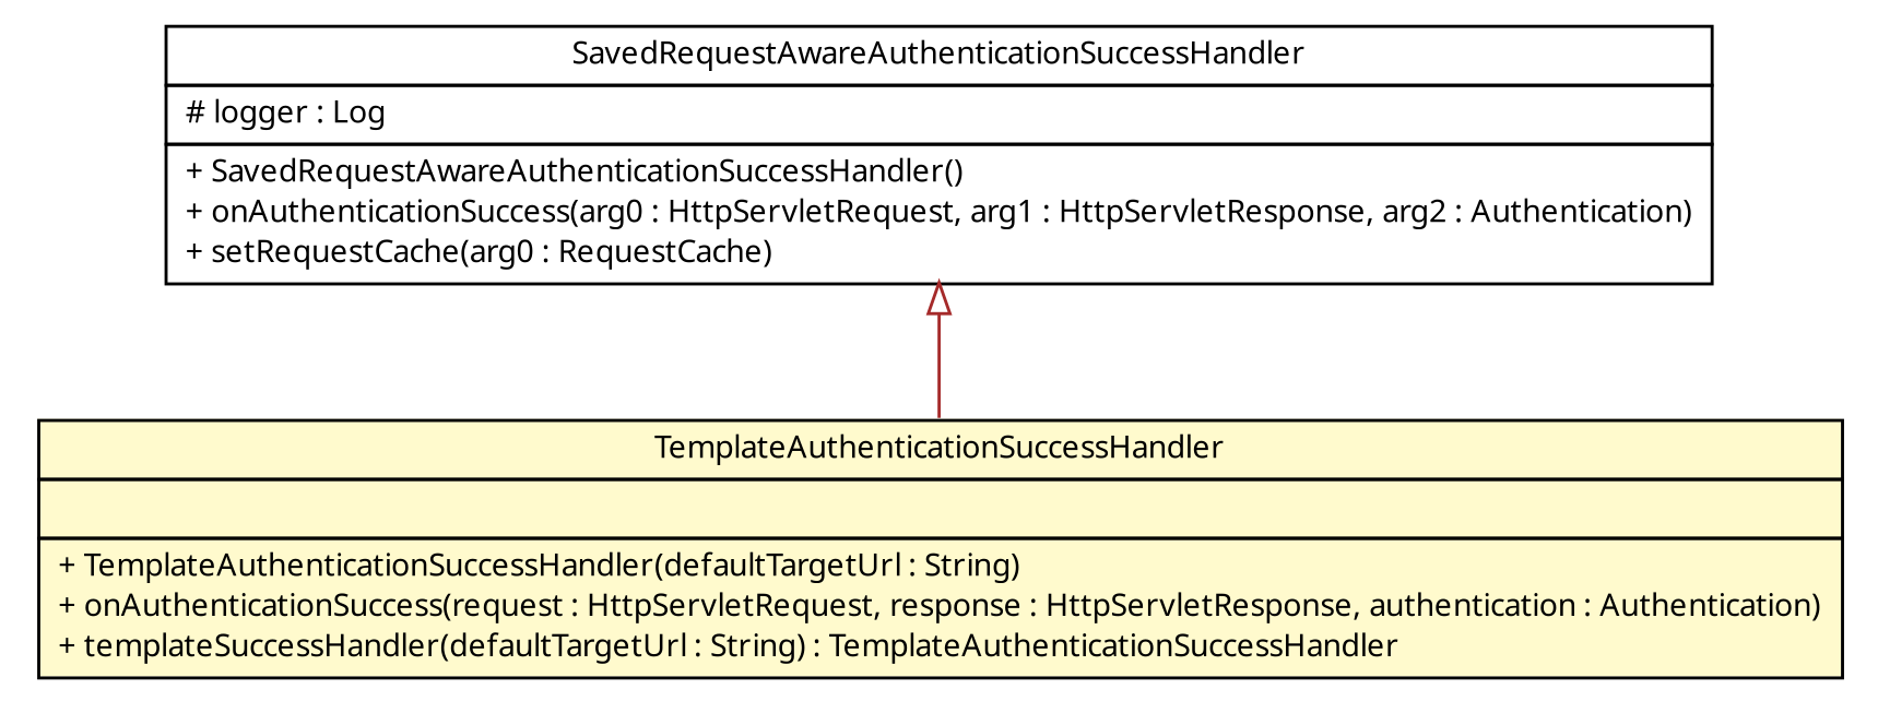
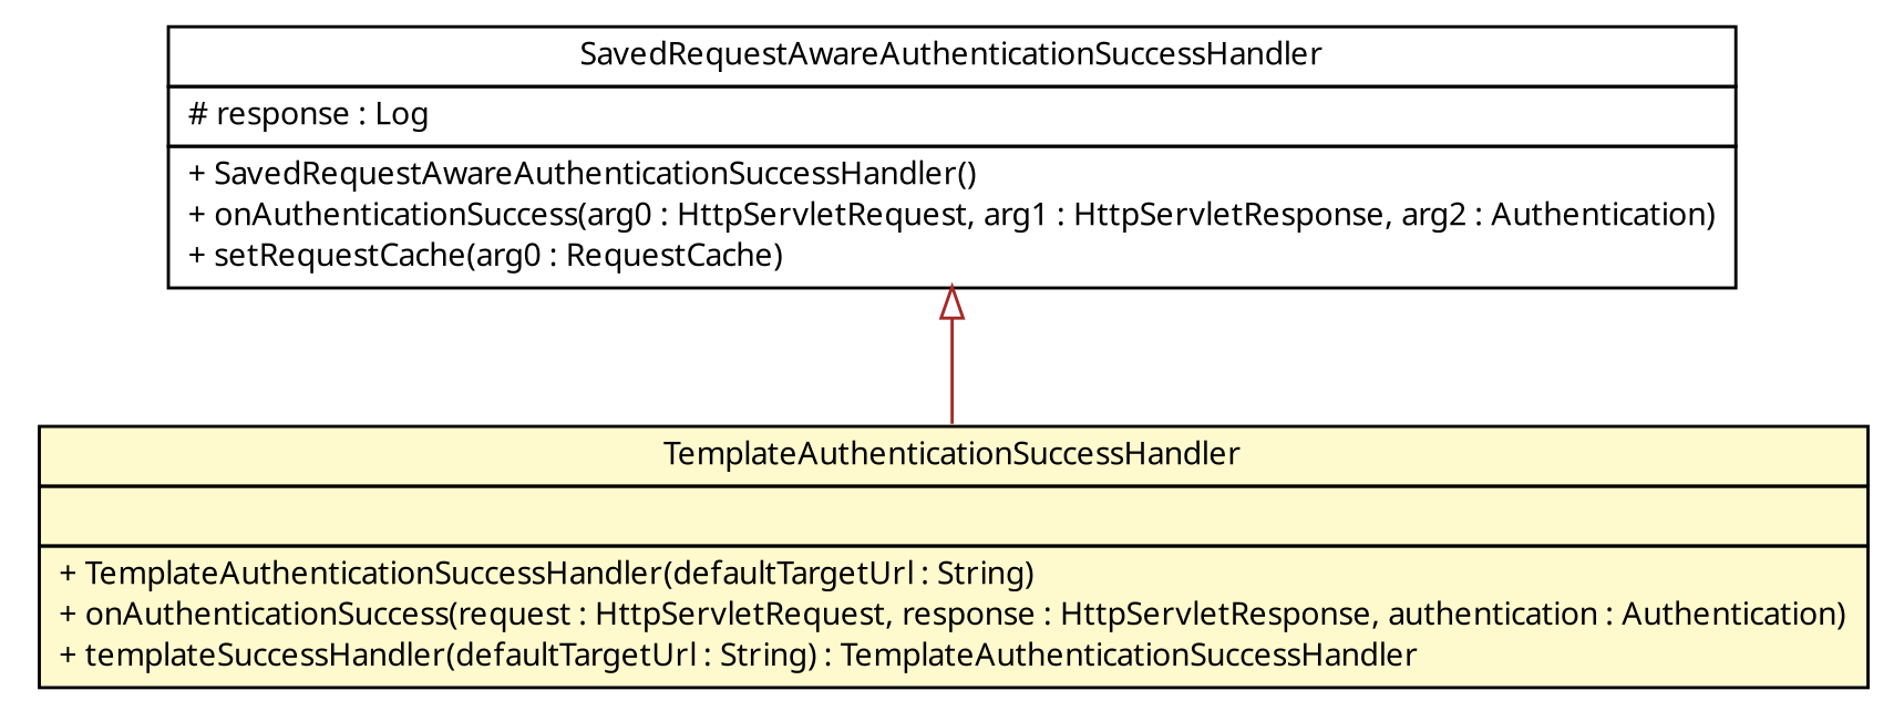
  digraph {
    nodesep=0.25
    ranksep=0.5
    fontname="Noto Sans"
    node [fontcolor=black fontname="Noto Sans" fontsize=10.0 shape=plaintext]
    n1 [label=<<table title="com.yirendai.oss.lib.security.internal.template.TemplateAuthenticationSuccessHandler" border="0" cellborder="1" cellspacing="0" cellpadding="2" port="p" bgcolor="lemonChiffon" href="./TemplateAuthenticationSuccessHandler.html"> 		<tr><td><table border="0" cellspacing="0" cellpadding="1"> <tr><td align="center" balign="center"> TemplateAuthenticationSuccessHandler </td></tr> 		</table></td></tr> 		<tr><td><table border="0" cellspacing="0" cellpadding="1"> <tr><td align="left" balign="left">  </td></tr> 		</table></td></tr> 		<tr><td><table border="0" cellspacing="0" cellpadding="1"> <tr><td align="left" balign="left"> + TemplateAuthenticationSuccessHandler(defaultTargetUrl : String) </td></tr> <tr><td align="left" balign="left"> + onAuthenticationSuccess(request : HttpServletRequest, response : HttpServletResponse, authentication : Authentication) </td></tr> <tr><td align="left" balign="left"> + templateSuccessHandler(defaultTargetUrl : String) : TemplateAuthenticationSuccessHandler </td></tr> 		</table></td></tr> 		</table>>]
-   n2 [label=<<table title="org.springframework.security.web.authentication.SavedRequestAwareAuthenticationSuccessHandler" border="0" cellborder="1" cellspacing="0" cellpadding="2" port="p" href="http://java.sun.com/j2se/1.4.2/docs/api/org/springframework/security/web/authentication/SavedRequestAwareAuthenticationSuccessHandler.html"> 		<tr><td><table border="0" cellspacing="0" cellpadding="1"> <tr><td align="center" balign="center"> SavedRequestAwareAuthenticationSuccessHandler </td></tr> 		</table></td></tr> 		<tr><td><table border="0" cellspacing="0" cellpadding="1"> <tr><td align="left" balign="left"> # logger : Log </td></tr> 		</table></td></tr> 		<tr><td><table border="0" cellspacing="0" cellpadding="1"> <tr><td align="left" balign="left"> + SavedRequestAwareAuthenticationSuccessHandler() </td></tr> <tr><td align="left" balign="left"> + onAuthenticationSuccess(arg0 : HttpServletRequest, arg1 : HttpServletResponse, arg2 : Authentication) </td></tr> <tr><td align="left" balign="left"> + setRequestCache(arg0 : RequestCache) </td></tr> 		</table></td></tr> 		</table>>]
+   n2 [label=<<table title="org.springframework.security.web.authentication.SavedRequestAwareAuthenticationSuccessHandler" border="0" cellborder="1" cellspacing="0" cellpadding="2" port="p" href="http://java.sun.com/j2se/1.4.2/docs/api/org/springframework/security/web/authentication/SavedRequestAwareAuthenticationSuccessHandler.html"> 		<tr><td><table border="0" cellspacing="0" cellpadding="1"> <tr><td align="center" balign="center"> SavedRequestAwareAuthenticationSuccessHandler </td></tr> 		</table></td></tr> 		<tr><td><table border="0" cellspacing="0" cellpadding="1"> <tr><td align="left" balign="left"> # response : Log </td></tr> 		</table></td></tr> 		<tr><td><table border="0" cellspacing="0" cellpadding="1"> <tr><td align="left" balign="left"> + SavedRequestAwareAuthenticationSuccessHandler() </td></tr> <tr><td align="left" balign="left"> + onAuthenticationSuccess(arg0 : HttpServletRequest, arg1 : HttpServletResponse, arg2 : Authentication) </td></tr> <tr><td align="left" balign="left"> + setRequestCache(arg0 : RequestCache) </td></tr> 		</table></td></tr> 		</table>>]
    n2 -> n1 [arrowtail=empty dir=back fontname="Noto Sans" fontsize=10 headport=p labelfontname=Helvetica labelfontsize=10 tailport=p color=brown style=solid]
  }
